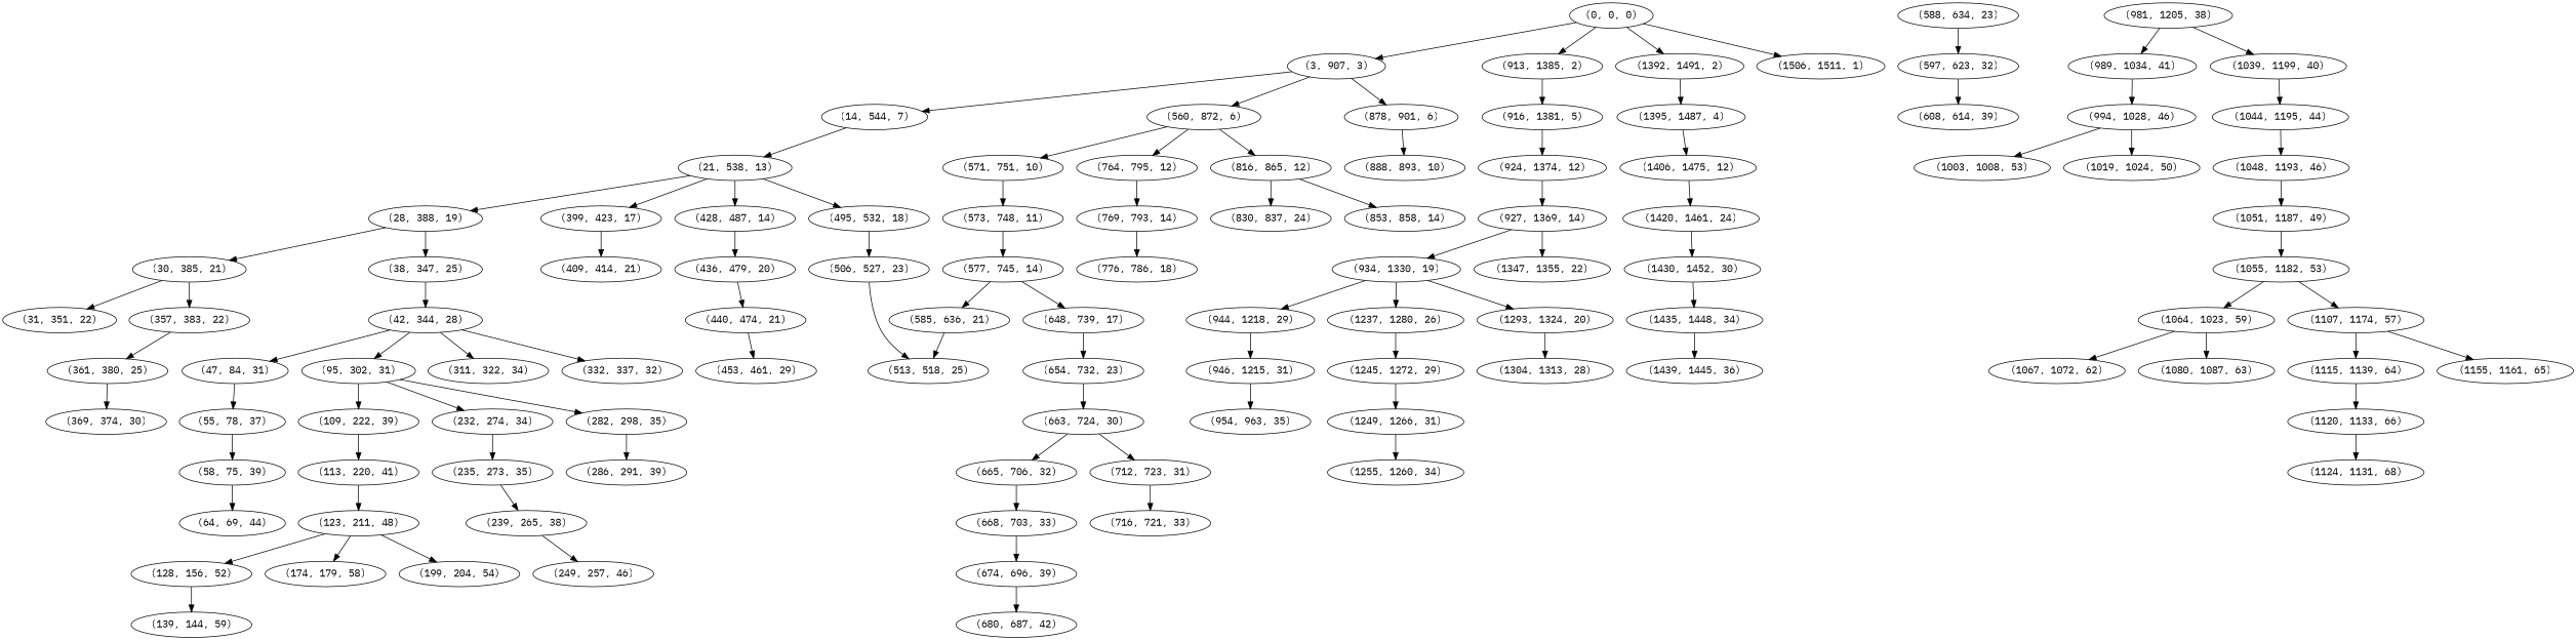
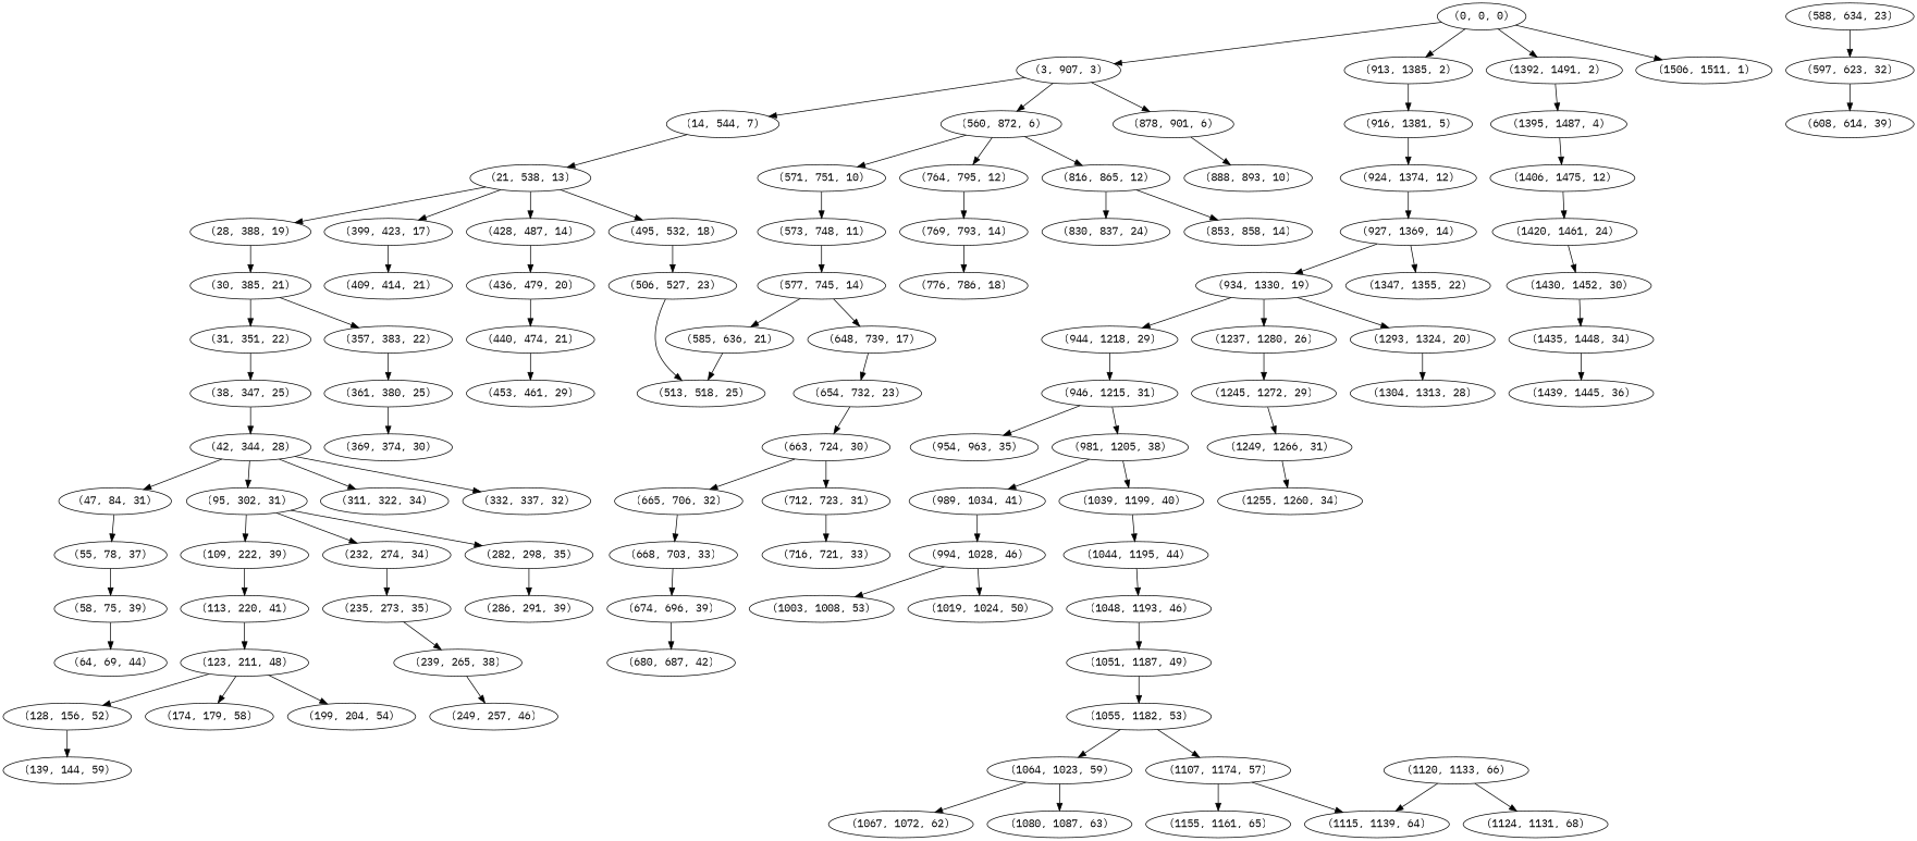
  digraph {
    fontname="IBM Plex Mono"
    node [fontname="IBM Plex Mono"]
    edge [fontname="IBM Plex Mono"]
    "(0, 0, 0)"
    "(3, 907, 3)"
    "(913, 1385, 2)"
    "(1392, 1491, 2)"
    "(1506, 1511, 1)"
    "(14, 544, 7)"
    "(560, 872, 6)"
    "(878, 901, 6)"
    "(916, 1381, 5)"
    "(1395, 1487, 4)"
    "(21, 538, 13)"
    "(571, 751, 10)"
    "(764, 795, 12)"
    "(816, 865, 12)"
    "(888, 893, 10)"
    "(28, 388, 19)"
    "(399, 423, 17)"
    "(428, 487, 14)"
    "(495, 532, 18)"
    "(30, 385, 21)"
    "(409, 414, 21)"
    "(436, 479, 20)"
    "(506, 527, 23)"
    "(31, 351, 22)"
    "(357, 383, 22)"
    "(38, 347, 25)"
    "(361, 380, 25)"
    "(42, 344, 28)"
    "(47, 84, 31)"
    "(95, 302, 31)"
    "(311, 322, 34)"
    "(332, 337, 32)"
    "(55, 78, 37)"
    "(109, 222, 39)"
    "(232, 274, 34)"
    "(282, 298, 35)"
    "(58, 75, 39)"
    "(64, 69, 44)"
    "(113, 220, 41)"
    "(235, 273, 35)"
    "(286, 291, 39)"
    "(123, 211, 48)"
    "(128, 156, 52)"
    "(174, 179, 58)"
    "(199, 204, 54)"
    "(139, 144, 59)"
    "(239, 265, 38)"
    "(249, 257, 46)"
    "(369, 374, 30)"
    "(440, 474, 21)"
    "(453, 461, 29)"
    "(513, 518, 25)"
    "(573, 748, 11)"
    "(769, 793, 14)"
    "(830, 837, 24)"
    "(853, 858, 14)"
    "(577, 745, 14)"
    "(585, 636, 21)"
    "(648, 739, 17)"
    "(654, 732, 23)"
    "(588, 634, 23)"
    "(597, 623, 32)"
    "(608, 614, 39)"
    "(663, 724, 30)"
    "(665, 706, 32)"
    "(712, 723, 31)"
    "(668, 703, 33)"
    "(716, 721, 33)"
    "(674, 696, 39)"
    "(680, 687, 42)"
    "(776, 786, 18)"
    "(924, 1374, 12)"
    "(927, 1369, 14)"
    "(934, 1330, 19)"
    "(1347, 1355, 22)"
    "(944, 1218, 29)"
    "(1237, 1280, 26)"
    "(1293, 1324, 20)"
    "(946, 1215, 31)"
    "(1245, 1272, 29)"
    "(1304, 1313, 28)"
    "(954, 963, 35)"
    "(981, 1205, 38)"
    "(989, 1034, 41)"
    "(1039, 1199, 40)"
    "(994, 1028, 46)"
    "(1044, 1195, 44)"
    "(1003, 1008, 53)"
    "(1019, 1024, 50)"
    "(1048, 1193, 46)"
    "(1051, 1187, 49)"
    "(1055, 1182, 53)"
    n93 [label="(1064, 1023, 59)"]
    "(1107, 1174, 57)"
    "(1067, 1072, 62)"
    "(1080, 1087, 63)"
    "(1115, 1139, 64)"
    "(1155, 1161, 65)"
    "(1120, 1133, 66)"
    "(1124, 1131, 68)"
    "(1249, 1266, 31)"
    "(1255, 1260, 34)"
    "(1406, 1475, 12)"
    "(1420, 1461, 24)"
    "(1430, 1452, 30)"
    "(1435, 1448, 34)"
    "(1439, 1445, 36)"
    "(0, 0, 0)" -> "(3, 907, 3)"
    "(0, 0, 0)" -> "(913, 1385, 2)"
    "(0, 0, 0)" -> "(1392, 1491, 2)"
    "(0, 0, 0)" -> "(1506, 1511, 1)"
    "(3, 907, 3)" -> "(14, 544, 7)"
    "(3, 907, 3)" -> "(560, 872, 6)"
    "(3, 907, 3)" -> "(878, 901, 6)"
    "(913, 1385, 2)" -> "(916, 1381, 5)"
    "(1392, 1491, 2)" -> "(1395, 1487, 4)"
    "(14, 544, 7)" -> "(21, 538, 13)"
    "(560, 872, 6)" -> "(571, 751, 10)"
    "(560, 872, 6)" -> "(764, 795, 12)"
    "(560, 872, 6)" -> "(816, 865, 12)"
    "(878, 901, 6)" -> "(888, 893, 10)"
    "(916, 1381, 5)" -> "(924, 1374, 12)"
    "(1395, 1487, 4)" -> "(1406, 1475, 12)"
    "(21, 538, 13)" -> "(28, 388, 19)"
    "(21, 538, 13)" -> "(399, 423, 17)"
    "(21, 538, 13)" -> "(428, 487, 14)"
    "(21, 538, 13)" -> "(495, 532, 18)"
    "(571, 751, 10)" -> "(573, 748, 11)"
    "(764, 795, 12)" -> "(769, 793, 14)"
    "(816, 865, 12)" -> "(830, 837, 24)"
    "(816, 865, 12)" -> "(853, 858, 14)"
    "(28, 388, 19)" -> "(30, 385, 21)"
    "(399, 423, 17)" -> "(409, 414, 21)"
    "(428, 487, 14)" -> "(436, 479, 20)"
    "(495, 532, 18)" -> "(506, 527, 23)"
    "(30, 385, 21)" -> "(31, 351, 22)"
    "(30, 385, 21)" -> "(357, 383, 22)"
    "(436, 479, 20)" -> "(440, 474, 21)"
    "(506, 527, 23)" -> "(513, 518, 25)"
-   "(28, 388, 19)" -> "(38, 347, 25)"
+   "(31, 351, 22)" -> "(38, 347, 25)"
    "(357, 383, 22)" -> "(361, 380, 25)"
    "(38, 347, 25)" -> "(42, 344, 28)"
    "(361, 380, 25)" -> "(369, 374, 30)"
    "(42, 344, 28)" -> "(47, 84, 31)"
    "(42, 344, 28)" -> "(95, 302, 31)"
    "(42, 344, 28)" -> "(311, 322, 34)"
    "(42, 344, 28)" -> "(332, 337, 32)"
    "(47, 84, 31)" -> "(55, 78, 37)"
    "(95, 302, 31)" -> "(109, 222, 39)"
    "(95, 302, 31)" -> "(232, 274, 34)"
    "(95, 302, 31)" -> "(282, 298, 35)"
    "(55, 78, 37)" -> "(58, 75, 39)"
    "(109, 222, 39)" -> "(113, 220, 41)"
    "(232, 274, 34)" -> "(235, 273, 35)"
    "(282, 298, 35)" -> "(286, 291, 39)"
    "(58, 75, 39)" -> "(64, 69, 44)"
    "(113, 220, 41)" -> "(123, 211, 48)"
    "(235, 273, 35)" -> "(239, 265, 38)"
    "(123, 211, 48)" -> "(128, 156, 52)"
    "(123, 211, 48)" -> "(174, 179, 58)"
    "(123, 211, 48)" -> "(199, 204, 54)"
    "(128, 156, 52)" -> "(139, 144, 59)"
    "(239, 265, 38)" -> "(249, 257, 46)"
    "(440, 474, 21)" -> "(453, 461, 29)"
    "(573, 748, 11)" -> "(577, 745, 14)"
    "(769, 793, 14)" -> "(776, 786, 18)"
    "(577, 745, 14)" -> "(585, 636, 21)"
    "(577, 745, 14)" -> "(648, 739, 17)"
    "(585, 636, 21)" -> "(513, 518, 25)"
    "(648, 739, 17)" -> "(654, 732, 23)"
    "(654, 732, 23)" -> "(663, 724, 30)"
    "(588, 634, 23)" -> "(597, 623, 32)"
    "(597, 623, 32)" -> "(608, 614, 39)"
    "(663, 724, 30)" -> "(665, 706, 32)"
    "(663, 724, 30)" -> "(712, 723, 31)"
    "(665, 706, 32)" -> "(668, 703, 33)"
    "(712, 723, 31)" -> "(716, 721, 33)"
    "(668, 703, 33)" -> "(674, 696, 39)"
    "(674, 696, 39)" -> "(680, 687, 42)"
    "(924, 1374, 12)" -> "(927, 1369, 14)"
    "(927, 1369, 14)" -> "(934, 1330, 19)"
    "(927, 1369, 14)" -> "(1347, 1355, 22)"
    "(934, 1330, 19)" -> "(944, 1218, 29)"
    "(934, 1330, 19)" -> "(1237, 1280, 26)"
    "(934, 1330, 19)" -> "(1293, 1324, 20)"
    "(944, 1218, 29)" -> "(946, 1215, 31)"
    "(1237, 1280, 26)" -> "(1245, 1272, 29)"
    "(1293, 1324, 20)" -> "(1304, 1313, 28)"
    "(946, 1215, 31)" -> "(954, 963, 35)"
+   "(946, 1215, 31)" -> "(981, 1205, 38)"
    "(1245, 1272, 29)" -> "(1249, 1266, 31)"
    "(981, 1205, 38)" -> "(989, 1034, 41)"
    "(981, 1205, 38)" -> "(1039, 1199, 40)"
    "(989, 1034, 41)" -> "(994, 1028, 46)"
    "(1039, 1199, 40)" -> "(1044, 1195, 44)"
    "(994, 1028, 46)" -> "(1003, 1008, 53)"
    "(994, 1028, 46)" -> "(1019, 1024, 50)"
    "(1044, 1195, 44)" -> "(1048, 1193, 46)"
    "(1048, 1193, 46)" -> "(1051, 1187, 49)"
    "(1051, 1187, 49)" -> "(1055, 1182, 53)"
    "(1055, 1182, 53)" -> n93
    "(1055, 1182, 53)" -> "(1107, 1174, 57)"
    n93 -> "(1067, 1072, 62)"
    n93 -> "(1080, 1087, 63)"
    "(1107, 1174, 57)" -> "(1115, 1139, 64)"
    "(1107, 1174, 57)" -> "(1155, 1161, 65)"
-   "(1115, 1139, 64)" -> "(1120, 1133, 66)"
+   "(1120, 1133, 66)" -> "(1115, 1139, 64)"
    "(1120, 1133, 66)" -> "(1124, 1131, 68)"
    "(1249, 1266, 31)" -> "(1255, 1260, 34)"
    "(1406, 1475, 12)" -> "(1420, 1461, 24)"
    "(1420, 1461, 24)" -> "(1430, 1452, 30)"
    "(1430, 1452, 30)" -> "(1435, 1448, 34)"
    "(1435, 1448, 34)" -> "(1439, 1445, 36)"
  }
